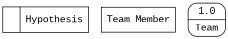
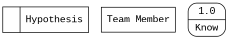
  digraph {
    fontname="Liberation Mono"
    node [fontname="Liberation Mono"]
    n1 [label="<f0>  |<f1> Hypothesis " shape=record]
    n2 [label="Team Member" shape=box]
-   n3 [label="{<f0> 1.0|<f1> Team }" shape=Mrecord]
+   n3 [label="{<f0> 1.0|<f1> Know }" shape=Mrecord]
  }
